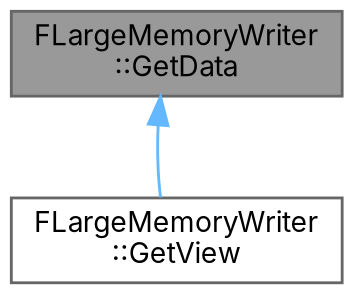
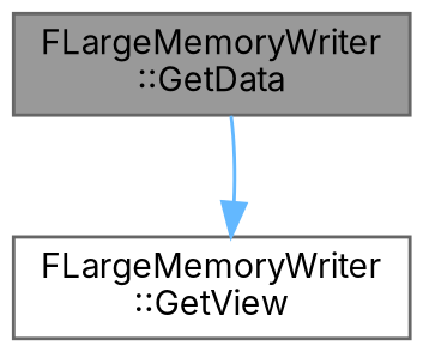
  digraph {
    rankdir=TB
    fontname=Inter
    node [fontname=Inter fontsize=10 shape=box style=filled]
    n1 [color=gray40 fillcolor=grey60 fontcolor=black height=0.2 label="FLargeMemoryWriter\l::GetData" width=0.4]
    n2 [color=grey40 fillcolor=white height=0.2 label="FLargeMemoryWriter\l::GetView" width=0.4]
-   n1 -> n2 [color=steelblue1 dir=back fontname=Inter fontsize=10 labelfontname=Helvetica labelfontsize=10 style=solid]
+   n2 -> n1 [color=steelblue1 dir=back fontname=Inter fontsize=10 labelfontname=Helvetica labelfontsize=10 style=solid]
  }
